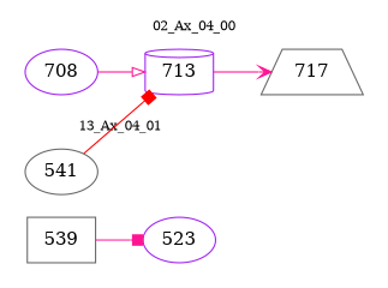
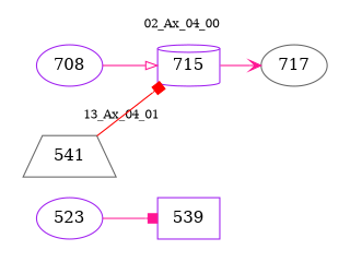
  digraph {
    rankdir=LR
    node [color=purple shape=ellipse]
    edge [arrowhead=box color=deeppink]
    n1 [label=708]
-   n2 [label=713 shape=cylinder]
-   n3 [color=gray40 label=717 shape=trapezium]
-   n4 [color=gray40 label=541]
-   n5 [color=gray40 label=539 shape=box]
+   n2 [label=715 shape=cylinder]
+   n3 [color=gray40 label=717]
+   n4 [color=gray40 label=541 shape=trapezium]
+   n5 [label=539 shape=box]
    n6 [label=523]
    subgraph cluster_1 {
      color=white
      fontsize=10
      label="02_Ax_04_00"
      n1
      n2
      n3
    }
    subgraph cluster_2 {
      color=white
      fontsize=10
      label="13_Ax_04_01"
      n4
      n5
      n6
    }
    n1 -> n2 [arrowhead=onormal]
    n2 -> n3 [arrowhead=vee]
    n4 -> n2 [color=red]
-   n5 -> n6
+   n6 -> n5
  }
